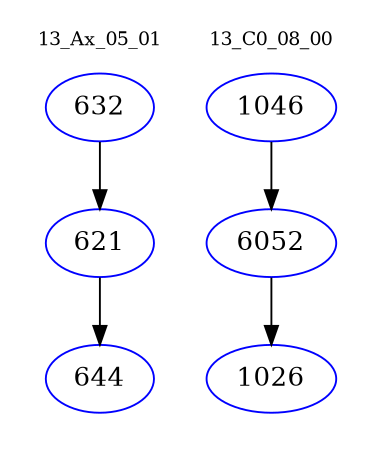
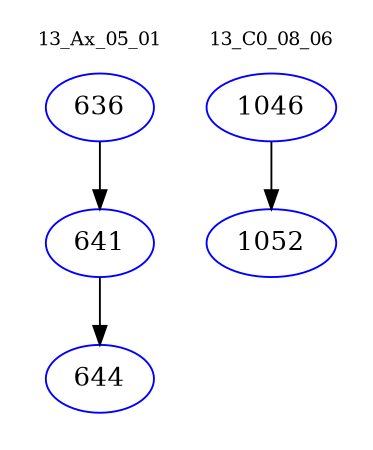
  digraph {
    node [color=blue]
    edge [color=black]
-   n1 [label=632]
-   n2 [label=621]
+   n1 [label=636]
+   n2 [label=641]
    n3 [label=644]
    n4 [label=1046]
-   n5 [label=6052]
-   n6 [label=1026]
+   n5 [label=1052]
    subgraph cluster_1 {
      color=white
      fontsize=10
      label="13_Ax_05_01"
      n1
      n2
      n3
    }
    subgraph cluster_2 {
      color=white
      fontsize=10
-     label="13_C0_08_00"
+     label="13_C0_08_06"
      n4
      n5
-     n6
    }
    n1 -> n2
    n2 -> n3
    n4 -> n5
-   n5 -> n6
  }
